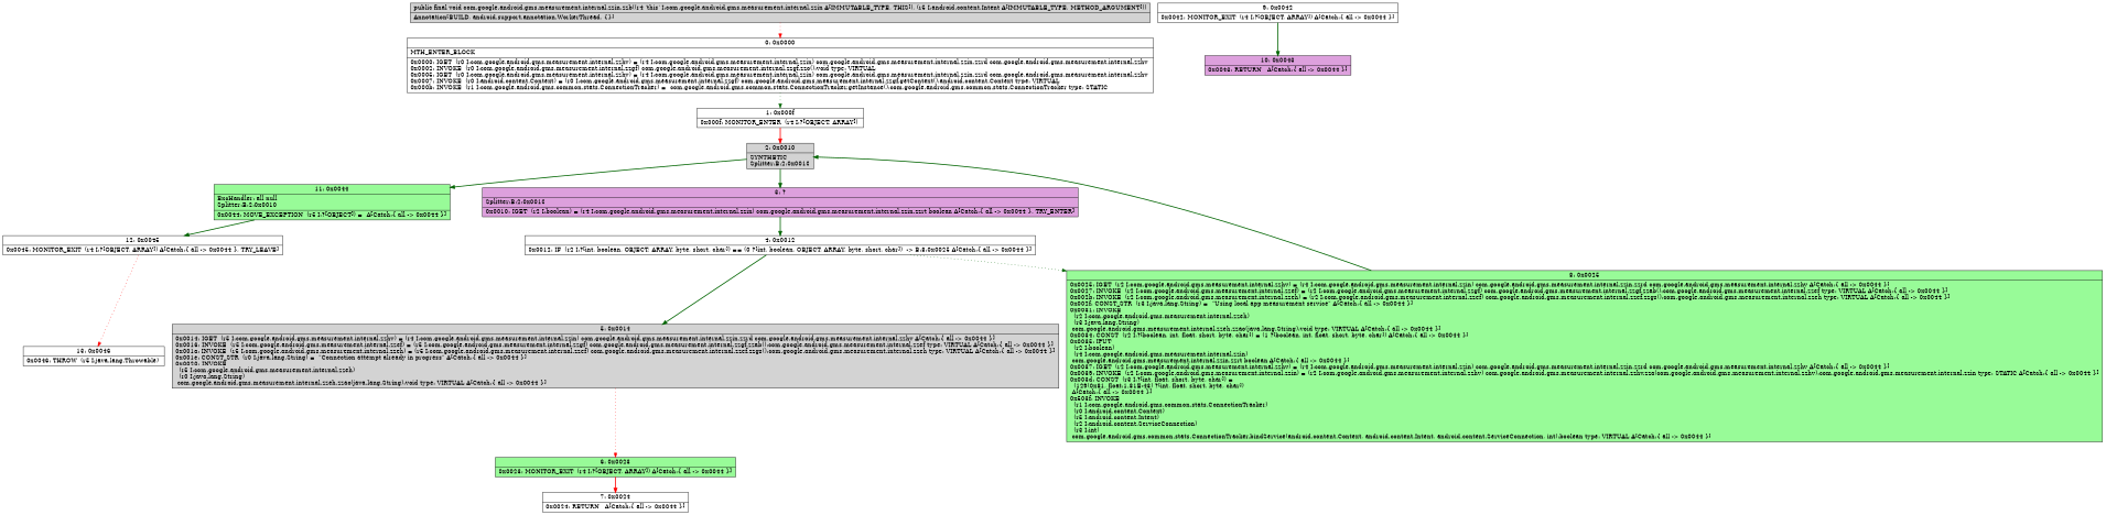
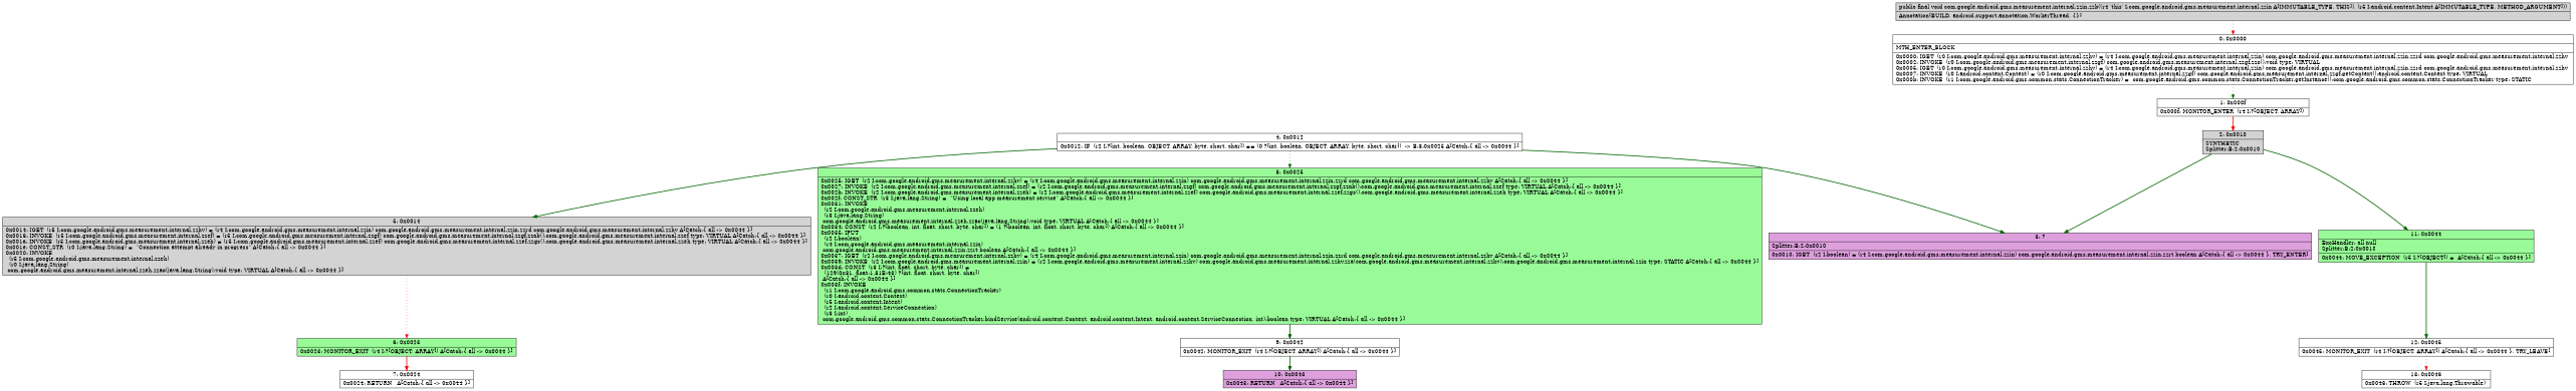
  digraph {
    node [fillcolor=white shape=record style=filled]
    edge [color=darkgreen style=bold]
    n1 [label="{0\:\ 0x0000|MTH_ENTER_BLOCK\l|0x0000: IGET  (r0 I:com.google.android.gms.measurement.internal.zzhv) = (r4 I:com.google.android.gms.measurement.internal.zzin) com.google.android.gms.measurement.internal.zzin.zzrd com.google.android.gms.measurement.internal.zzhv \l0x0002: INVOKE  (r0 I:com.google.android.gms.measurement.internal.zzgf) com.google.android.gms.measurement.internal.zzgf.zzo():void type: VIRTUAL \l0x0005: IGET  (r0 I:com.google.android.gms.measurement.internal.zzhv) = (r4 I:com.google.android.gms.measurement.internal.zzin) com.google.android.gms.measurement.internal.zzin.zzrd com.google.android.gms.measurement.internal.zzhv \l0x0007: INVOKE  (r0 I:android.content.Context) = (r0 I:com.google.android.gms.measurement.internal.zzgf) com.google.android.gms.measurement.internal.zzgf.getContext():android.content.Context type: VIRTUAL \l0x000b: INVOKE  (r1 I:com.google.android.gms.common.stats.ConnectionTracker) =  com.google.android.gms.common.stats.ConnectionTracker.getInstance():com.google.android.gms.common.stats.ConnectionTracker type: STATIC \l}"]
    n2 [label="{1\:\ 0x000f|0x000f: MONITOR_ENTER  (r4 I:?[OBJECT, ARRAY]) \l}"]
    n3 [fillcolor=lightgrey label="{2\:\ 0x0010|SYNTHETIC\lSplitter:B:2:0x0010\l}"]
    n4 [fillcolor=plum label="{3\:\ ?|Splitter:B:2:0x0010\l|0x0010: IGET  (r2 I:boolean) = (r4 I:com.google.android.gms.measurement.internal.zzin) com.google.android.gms.measurement.internal.zzin.zzrt boolean A[Catch:\{ all \-\> 0x0044 \}, TRY_ENTER]\l}"]
    n5 [fillcolor=palegreen label="{11\:\ 0x0044|ExcHandler: all null\lSplitter:B:2:0x0010\l|0x0044: MOVE_EXCEPTION  (r5 I:?[OBJECT]) =  A[Catch:\{ all \-\> 0x0044 \}]\l}"]
    n6 [label="{4\:\ 0x0012|0x0012: IF  (r2 I:?[int, boolean, OBJECT, ARRAY, byte, short, char]) == (0 ?[int, boolean, OBJECT, ARRAY, byte, short, char])  \-\> B:8:0x0025 A[Catch:\{ all \-\> 0x0044 \}]\l}"]
    n7 [label="{12\:\ 0x0045|0x0045: MONITOR_EXIT  (r4 I:?[OBJECT, ARRAY]) A[Catch:\{ all \-\> 0x0044 \}, TRY_LEAVE]\l}"]
    n8 [fillcolor=lightgrey label="{5\:\ 0x0014|0x0014: IGET  (r5 I:com.google.android.gms.measurement.internal.zzhv) = (r4 I:com.google.android.gms.measurement.internal.zzin) com.google.android.gms.measurement.internal.zzin.zzrd com.google.android.gms.measurement.internal.zzhv A[Catch:\{ all \-\> 0x0044 \}]\l0x0016: INVOKE  (r5 I:com.google.android.gms.measurement.internal.zzef) = (r5 I:com.google.android.gms.measurement.internal.zzgf) com.google.android.gms.measurement.internal.zzgf.zzab():com.google.android.gms.measurement.internal.zzef type: VIRTUAL A[Catch:\{ all \-\> 0x0044 \}]\l0x001a: INVOKE  (r5 I:com.google.android.gms.measurement.internal.zzeh) = (r5 I:com.google.android.gms.measurement.internal.zzef) com.google.android.gms.measurement.internal.zzef.zzgs():com.google.android.gms.measurement.internal.zzeh type: VIRTUAL A[Catch:\{ all \-\> 0x0044 \}]\l0x001e: CONST_STR  (r0 I:java.lang.String) =  \"Connection attempt already in progress\" A[Catch:\{ all \-\> 0x0044 \}]\l0x0020: INVOKE  \l  (r5 I:com.google.android.gms.measurement.internal.zzeh)\l  (r0 I:java.lang.String)\l com.google.android.gms.measurement.internal.zzeh.zzao(java.lang.String):void type: VIRTUAL A[Catch:\{ all \-\> 0x0044 \}]\l}"]
-   n9 [fillcolor=palegreen label="{8\:\ 0x0025|0x0025: IGET  (r2 I:com.google.android.gms.measurement.internal.zzhv) = (r4 I:com.google.android.gms.measurement.internal.zzin) com.google.android.gms.measurement.internal.zzin.zzrd com.google.android.gms.measurement.internal.zzhv A[Catch:\{ all \-\> 0x0044 \}]\l0x0027: INVOKE  (r2 I:com.google.android.gms.measurement.internal.zzef) = (r2 I:com.google.android.gms.measurement.internal.zzgf) com.google.android.gms.measurement.internal.zzgf.zzab():com.google.android.gms.measurement.internal.zzef type: VIRTUAL A[Catch:\{ all \-\> 0x0044 \}]\l0x002b: INVOKE  (r2 I:com.google.android.gms.measurement.internal.zzeh) = (r2 I:com.google.android.gms.measurement.internal.zzef) com.google.android.gms.measurement.internal.zzef.zzgs():com.google.android.gms.measurement.internal.zzeh type: VIRTUAL A[Catch:\{ all \-\> 0x0044 \}]\l0x002f: CONST_STR  (r3 I:java.lang.String) =  \"Using local app measurement service\" A[Catch:\{ all \-\> 0x0044 \}]\l0x0031: INVOKE  \l  (r2 I:com.google.android.gms.measurement.internal.zzeh)\l  (r3 I:java.lang.String)\l com.google.android.gms.measurement.internal.zzeh.zzao(java.lang.String):void type: VIRTUAL A[Catch:\{ all \-\> 0x0044 \}]\l0x0034: CONST  (r2 I:?[boolean, int, float, short, byte, char]) = (1 ?[boolean, int, float, short, byte, char]) A[Catch:\{ all \-\> 0x0044 \}]\l0x0035: IPUT  \l  (r2 I:boolean)\l  (r4 I:com.google.android.gms.measurement.internal.zzin)\l com.google.android.gms.measurement.internal.zzin.zzrt boolean A[Catch:\{ all \-\> 0x0044 \}]\l0x0037: IGET  (r2 I:com.google.android.gms.measurement.internal.zzhv) = (r4 I:com.google.android.gms.measurement.internal.zzin) com.google.android.gms.measurement.internal.zzin.zzrd com.google.android.gms.measurement.internal.zzhv A[Catch:\{ all \-\> 0x0044 \}]\l0x0039: INVOKE  (r2 I:com.google.android.gms.measurement.internal.zzin) = (r2 I:com.google.android.gms.measurement.internal.zzhv) com.google.android.gms.measurement.internal.zzhv.zza(com.google.android.gms.measurement.internal.zzhv):com.google.android.gms.measurement.internal.zzin type: STATIC A[Catch:\{ all \-\> 0x0044 \}]\l0x003d: CONST  (r3 I:?[int, float, short, byte, char]) = \l  (129(0x81, float:1.81E\-43) ?[int, float, short, byte, char])\l A[Catch:\{ all \-\> 0x0044 \}]\l0x503f: INVOKE  \l  (r1 I:com.google.android.gms.common.stats.ConnectionTracker)\l  (r0 I:android.content.Context)\l  (r5 I:android.content.Intent)\l  (r2 I:android.content.ServiceConnection)\l  (r3 I:int)\l com.google.android.gms.common.stats.ConnectionTracker.bindService(android.content.Context, android.content.Intent, android.content.ServiceConnection, int):boolean type: VIRTUAL A[Catch:\{ all \-\> 0x0044 \}]\l}"]
+   n9 [fillcolor=palegreen label="{8\:\ 0x0025|0x0025: IGET  (r2 I:com.google.android.gms.measurement.internal.zzhv) = (r4 I:com.google.android.gms.measurement.internal.zzin) com.google.android.gms.measurement.internal.zzin.zzrd com.google.android.gms.measurement.internal.zzhv A[Catch:\{ all \-\> 0x0044 \}]\l0x0027: INVOKE  (r2 I:com.google.android.gms.measurement.internal.zzef) = (r2 I:com.google.android.gms.measurement.internal.zzgf) com.google.android.gms.measurement.internal.zzgf.zzab():com.google.android.gms.measurement.internal.zzef type: VIRTUAL A[Catch:\{ all \-\> 0x0044 \}]\l0x002b: INVOKE  (r2 I:com.google.android.gms.measurement.internal.zzeh) = (r2 I:com.google.android.gms.measurement.internal.zzef) com.google.android.gms.measurement.internal.zzef.zzgs():com.google.android.gms.measurement.internal.zzeh type: VIRTUAL A[Catch:\{ all \-\> 0x0044 \}]\l0x002f: CONST_STR  (r3 I:java.lang.String) =  \"Using local app measurement service\" A[Catch:\{ all \-\> 0x0044 \}]\l0x0031: INVOKE  \l  (r2 I:com.google.android.gms.measurement.internal.zzeh)\l  (r3 I:java.lang.String)\l com.google.android.gms.measurement.internal.zzeh.zzao(java.lang.String):void type: VIRTUAL A[Catch:\{ all \-\> 0x0044 \}]\l0x0034: CONST  (r2 I:?[boolean, int, float, short, byte, char]) = (1 ?[boolean, int, float, short, byte, char]) A[Catch:\{ all \-\> 0x0044 \}]\l0x0035: IPUT  \l  (r2 I:boolean)\l  (r4 I:com.google.android.gms.measurement.internal.zzin)\l com.google.android.gms.measurement.internal.zzin.zzrt boolean A[Catch:\{ all \-\> 0x0044 \}]\l0x0037: IGET  (r2 I:com.google.android.gms.measurement.internal.zzhv) = (r4 I:com.google.android.gms.measurement.internal.zzin) com.google.android.gms.measurement.internal.zzin.zzrd com.google.android.gms.measurement.internal.zzhv A[Catch:\{ all \-\> 0x0044 \}]\l0x0039: INVOKE  (r2 I:com.google.android.gms.measurement.internal.zzin) = (r2 I:com.google.android.gms.measurement.internal.zzhv) com.google.android.gms.measurement.internal.zzhv.zza(com.google.android.gms.measurement.internal.zzhv):com.google.android.gms.measurement.internal.zzin type: STATIC A[Catch:\{ all \-\> 0x0044 \}]\l0x003d: CONST  (r3 I:?[int, float, short, byte, char]) = \l  (129(0x81, float:1.81E\-43) ?[int, float, short, byte, char])\l A[Catch:\{ all \-\> 0x0044 \}]\l0x003f: INVOKE  \l  (r1 I:com.google.android.gms.common.stats.ConnectionTracker)\l  (r0 I:android.content.Context)\l  (r5 I:android.content.Intent)\l  (r2 I:android.content.ServiceConnection)\l  (r3 I:int)\l com.google.android.gms.common.stats.ConnectionTracker.bindService(android.content.Context, android.content.Intent, android.content.ServiceConnection, int):boolean type: VIRTUAL A[Catch:\{ all \-\> 0x0044 \}]\l}"]
    n10 [fillcolor=palegreen label="{6\:\ 0x0023|0x0023: MONITOR_EXIT  (r4 I:?[OBJECT, ARRAY]) A[Catch:\{ all \-\> 0x0044 \}]\l}"]
    n11 [label="{9\:\ 0x0042|0x0042: MONITOR_EXIT  (r4 I:?[OBJECT, ARRAY]) A[Catch:\{ all \-\> 0x0044 \}]\l}"]
    n12 [label="{7\:\ 0x0024|0x0024: RETURN   A[Catch:\{ all \-\> 0x0044 \}]\l}"]
    n13 [fillcolor=plum label="{10\:\ 0x0043|0x0043: RETURN   A[Catch:\{ all \-\> 0x0044 \}]\l}"]
    n14 [label="{13\:\ 0x0046|0x0046: THROW  (r5 I:java.lang.Throwable) \l}"]
    n15 [fillcolor=lightgrey label="{public final void com.google.android.gms.measurement.internal.zzin.zzb((r4 'this' I:com.google.android.gms.measurement.internal.zzin A[IMMUTABLE_TYPE, THIS]), (r5 I:android.content.Intent A[IMMUTABLE_TYPE, METHOD_ARGUMENT]))  | Annotation[BUILD, android.support.annotation.WorkerThread, \{\}]\l}"]
    n1 -> n2 [style=dotted]
    n2 -> n3 [color=red]
    n3 -> n4
    n3 -> n5
-   n4 -> n6
+   n6 -> n4
    n5 -> n7
    n6 -> n8
    n6 -> n9 [style=dotted]
    n7 -> n14 [color=red style=dotted]
    n8 -> n10 [color=red style=dotted]
-   n9 -> n3
+   n9 -> n11
    n10 -> n12 [color=red]
    n11 -> n13
    n15 -> n1 [color=red style=dotted]
  }
